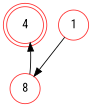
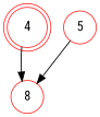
  digraph {
    fontname="Roboto Condensed"
    node [color=firebrick1 fontname="Roboto Condensed" shape=circle]
    edge [fontname="Roboto Condensed"]
    n1 [label=4 shape=doublecircle]
-   1
+   1 [label=5]
    8
    1 -> 8
-   8 -> n1
+   n1 -> 8
  }
